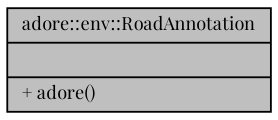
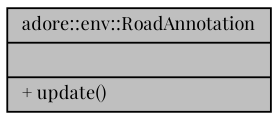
  digraph {
    fontname="Playfair Display"
-   n1 [color=black fillcolor=grey75 fontcolor=black fontname="Playfair Display" fontsize=10 height=0.2 label="{adore::env::RoadAnnotation\n||+ adore()\l}" shape=record style=filled width=0.4]
+   n1 [color=black fillcolor=grey75 fontcolor=black fontname="Playfair Display" fontsize=10 height=0.2 label="{adore::env::RoadAnnotation\n||+ update()\l}" shape=record style=filled width=0.4]
  }
